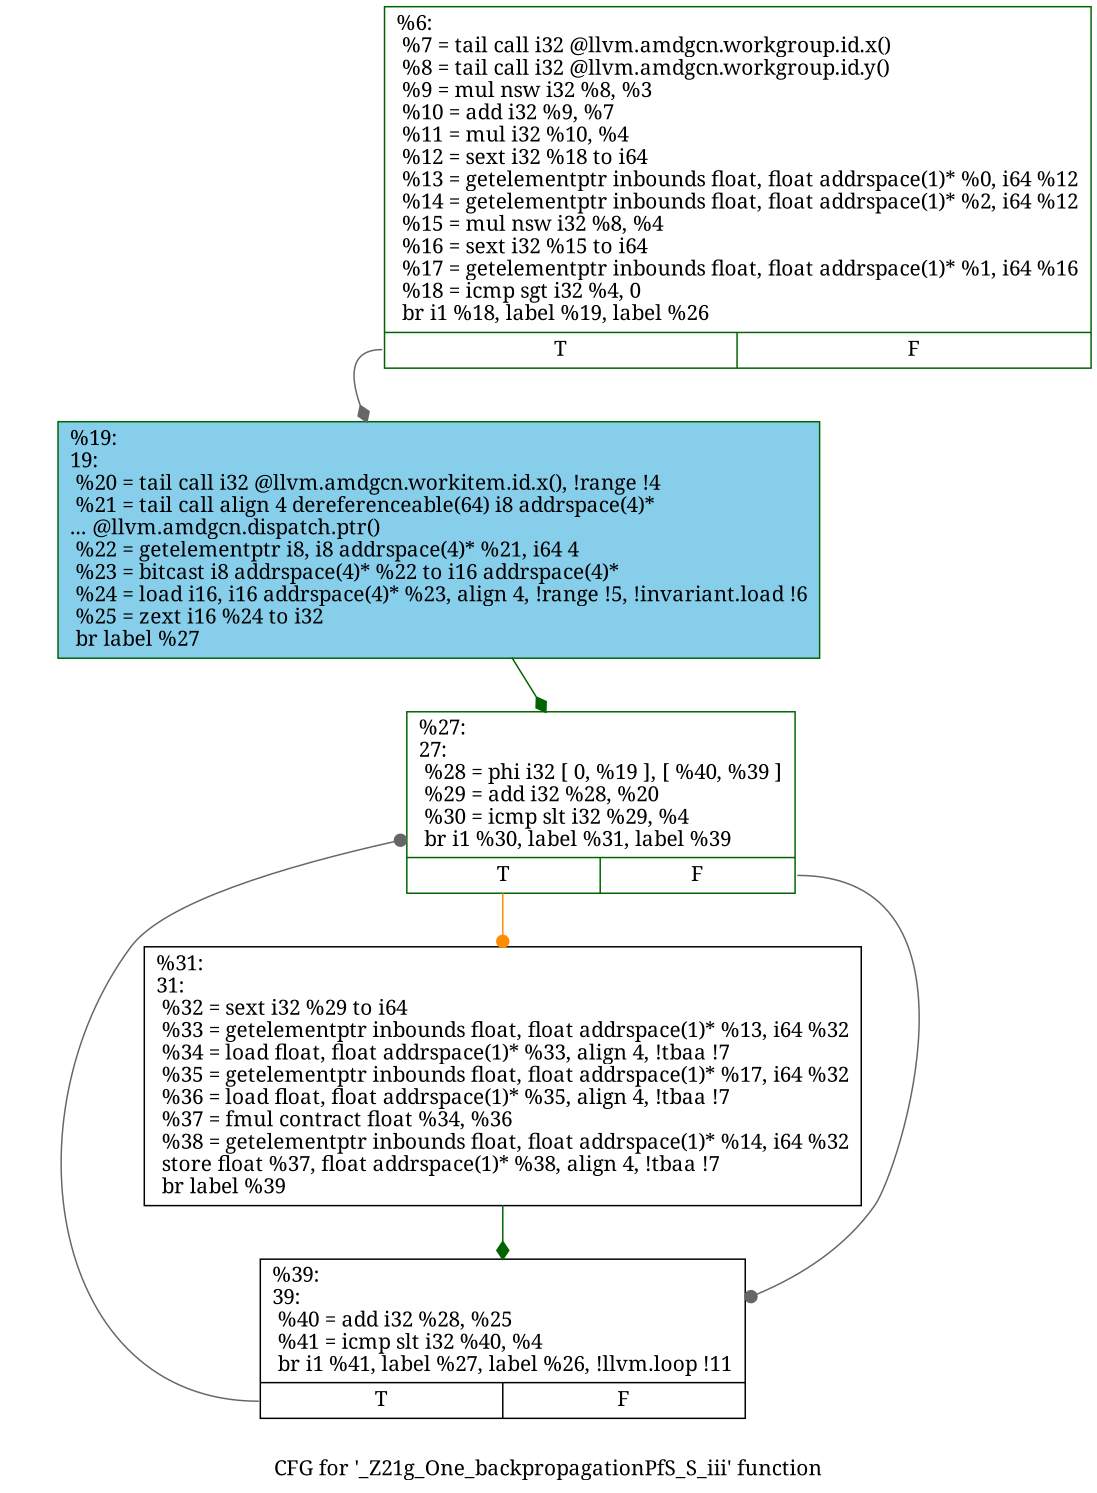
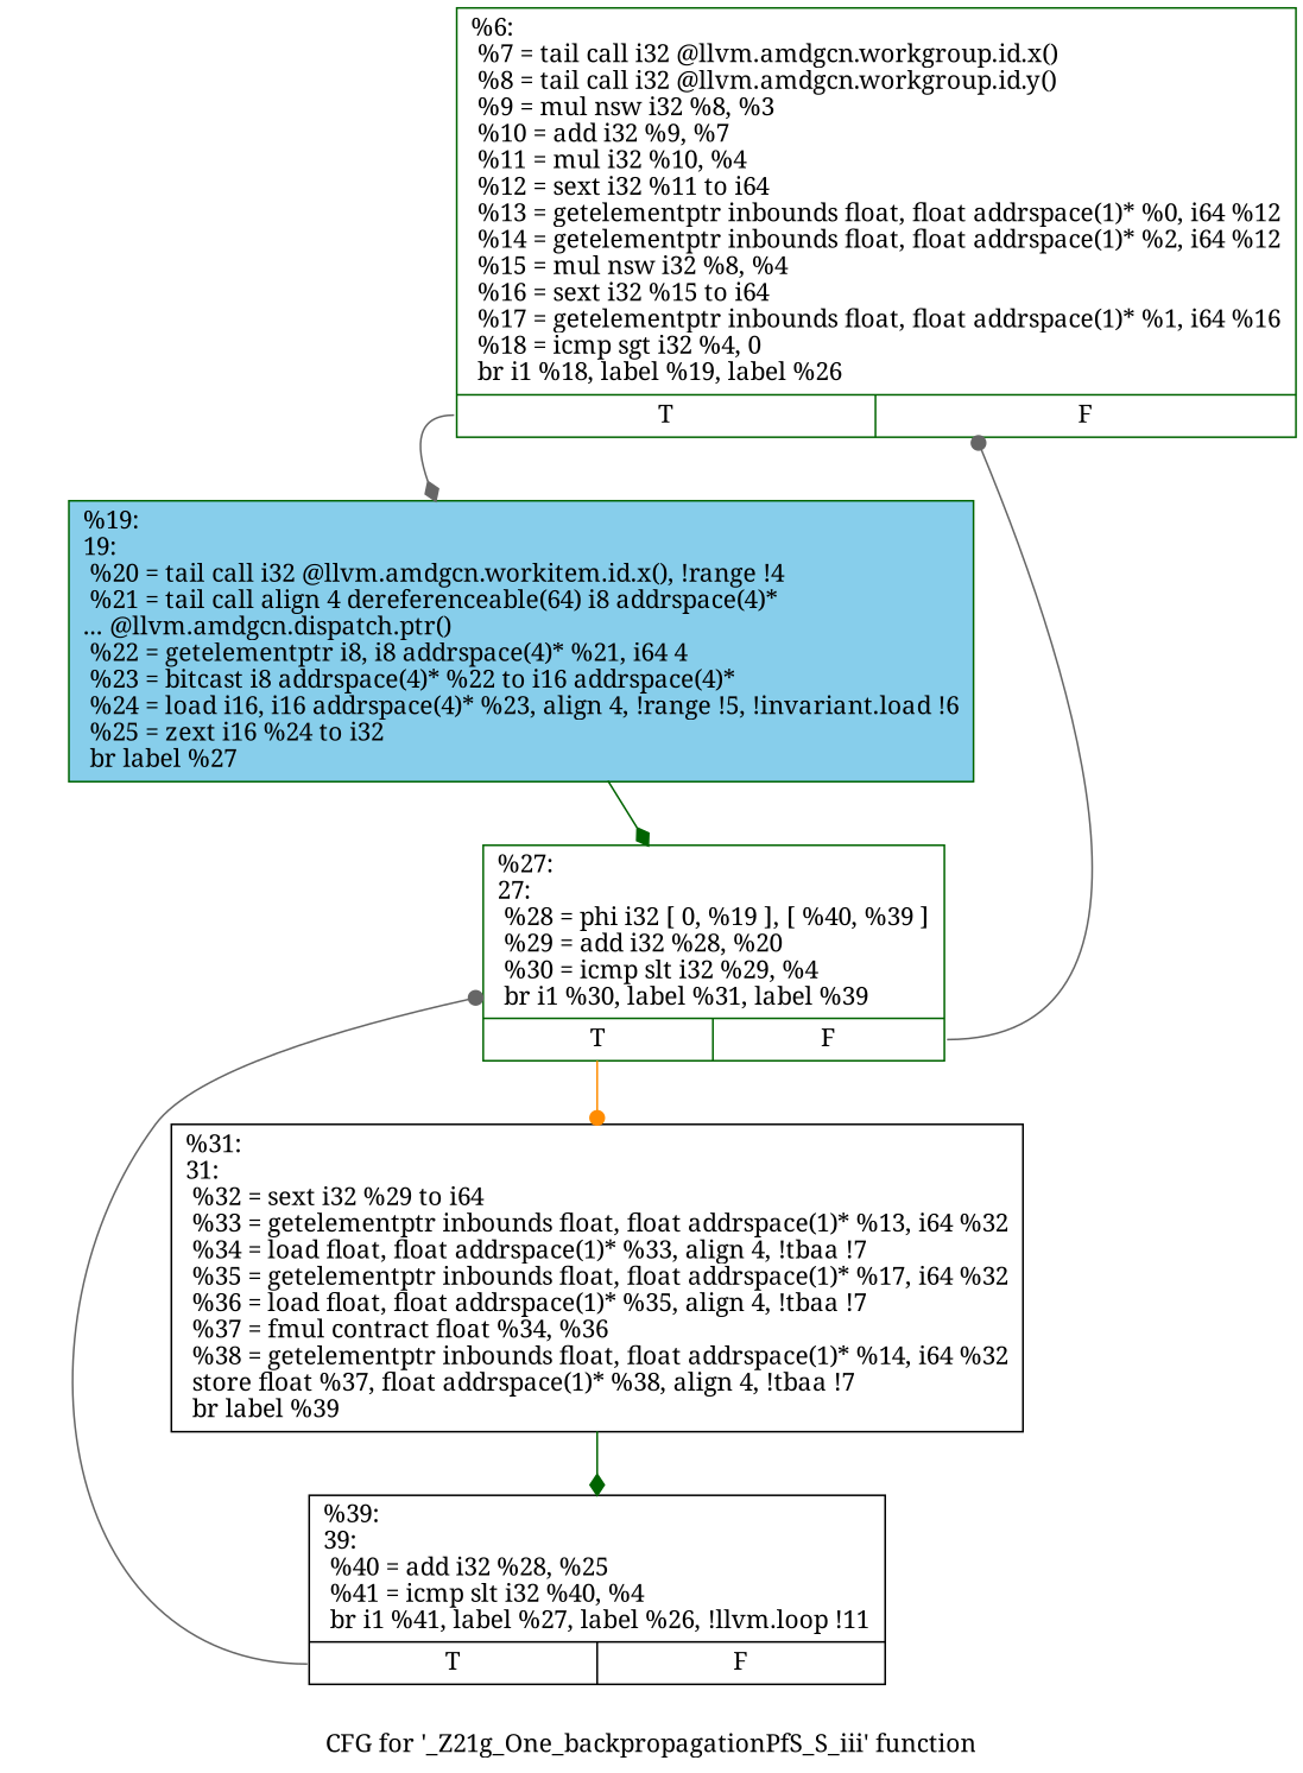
  digraph {
    fontname="Noto Serif"
    label="CFG for '_Z21g_One_backpropagationPfS_S_iii' function"
    node [color=darkgreen fillcolor=white fontname="Noto Serif" shape=record style=filled]
    edge [arrowhead=diamond color=gray40 fontname="Noto Serif" tailport=s0]
-   n1 [label="{%6:\l  %7 = tail call i32 @llvm.amdgcn.workgroup.id.x()\l  %8 = tail call i32 @llvm.amdgcn.workgroup.id.y()\l  %9 = mul nsw i32 %8, %3\l  %10 = add i32 %9, %7\l  %11 = mul i32 %10, %4\l  %12 = sext i32 %18 to i64\l  %13 = getelementptr inbounds float, float addrspace(1)* %0, i64 %12\l  %14 = getelementptr inbounds float, float addrspace(1)* %2, i64 %12\l  %15 = mul nsw i32 %8, %4\l  %16 = sext i32 %15 to i64\l  %17 = getelementptr inbounds float, float addrspace(1)* %1, i64 %16\l  %18 = icmp sgt i32 %4, 0\l  br i1 %18, label %19, label %26\l|{<s0>T|<s1>F}}"]
+   n1 [label="{%6:\l  %7 = tail call i32 @llvm.amdgcn.workgroup.id.x()\l  %8 = tail call i32 @llvm.amdgcn.workgroup.id.y()\l  %9 = mul nsw i32 %8, %3\l  %10 = add i32 %9, %7\l  %11 = mul i32 %10, %4\l  %12 = sext i32 %11 to i64\l  %13 = getelementptr inbounds float, float addrspace(1)* %0, i64 %12\l  %14 = getelementptr inbounds float, float addrspace(1)* %2, i64 %12\l  %15 = mul nsw i32 %8, %4\l  %16 = sext i32 %15 to i64\l  %17 = getelementptr inbounds float, float addrspace(1)* %1, i64 %16\l  %18 = icmp sgt i32 %4, 0\l  br i1 %18, label %19, label %26\l|{<s0>T|<s1>F}}"]
    n2 [fillcolor=skyblue label="{%19:\l19:                                               \l  %20 = tail call i32 @llvm.amdgcn.workitem.id.x(), !range !4\l  %21 = tail call align 4 dereferenceable(64) i8 addrspace(4)*\l... @llvm.amdgcn.dispatch.ptr()\l  %22 = getelementptr i8, i8 addrspace(4)* %21, i64 4\l  %23 = bitcast i8 addrspace(4)* %22 to i16 addrspace(4)*\l  %24 = load i16, i16 addrspace(4)* %23, align 4, !range !5, !invariant.load !6\l  %25 = zext i16 %24 to i32\l  br label %27\l}"]
    n3 [label="{%27:\l27:                                               \l  %28 = phi i32 [ 0, %19 ], [ %40, %39 ]\l  %29 = add i32 %28, %20\l  %30 = icmp slt i32 %29, %4\l  br i1 %30, label %31, label %39\l|{<s0>T|<s1>F}}"]
    n4 [color=black label="{%31:\l31:                                               \l  %32 = sext i32 %29 to i64\l  %33 = getelementptr inbounds float, float addrspace(1)* %13, i64 %32\l  %34 = load float, float addrspace(1)* %33, align 4, !tbaa !7\l  %35 = getelementptr inbounds float, float addrspace(1)* %17, i64 %32\l  %36 = load float, float addrspace(1)* %35, align 4, !tbaa !7\l  %37 = fmul contract float %34, %36\l  %38 = getelementptr inbounds float, float addrspace(1)* %14, i64 %32\l  store float %37, float addrspace(1)* %38, align 4, !tbaa !7\l  br label %39\l}"]
    n5 [color=black label="{%39:\l39:                                               \l  %40 = add i32 %28, %25\l  %41 = icmp slt i32 %40, %4\l  br i1 %41, label %27, label %26, !llvm.loop !11\l|{<s0>T|<s1>F}}"]
    n1 -> n2
    n2 -> n3 [color=darkgreen]
    n3 -> n4 [arrowhead=dot color=darkorange]
-   n3 -> n5 [arrowhead=dot tailport=s1]
+   n3 -> n1 [arrowhead=dot tailport=s1]
    n4 -> n5 [color=darkgreen]
    n5 -> n3 [arrowhead=dot]
  }
